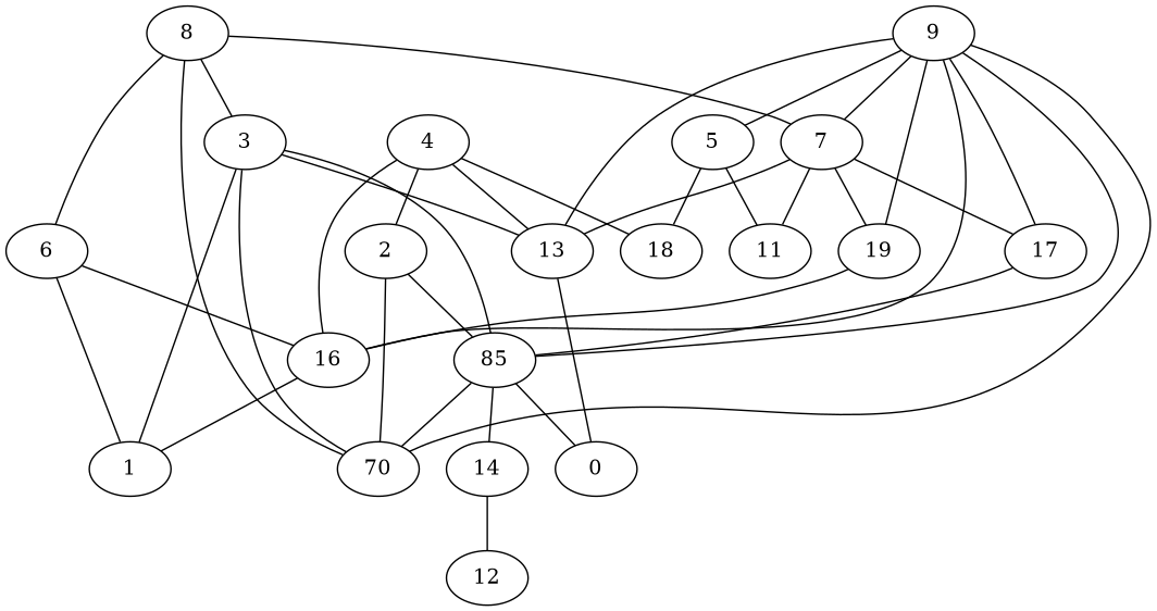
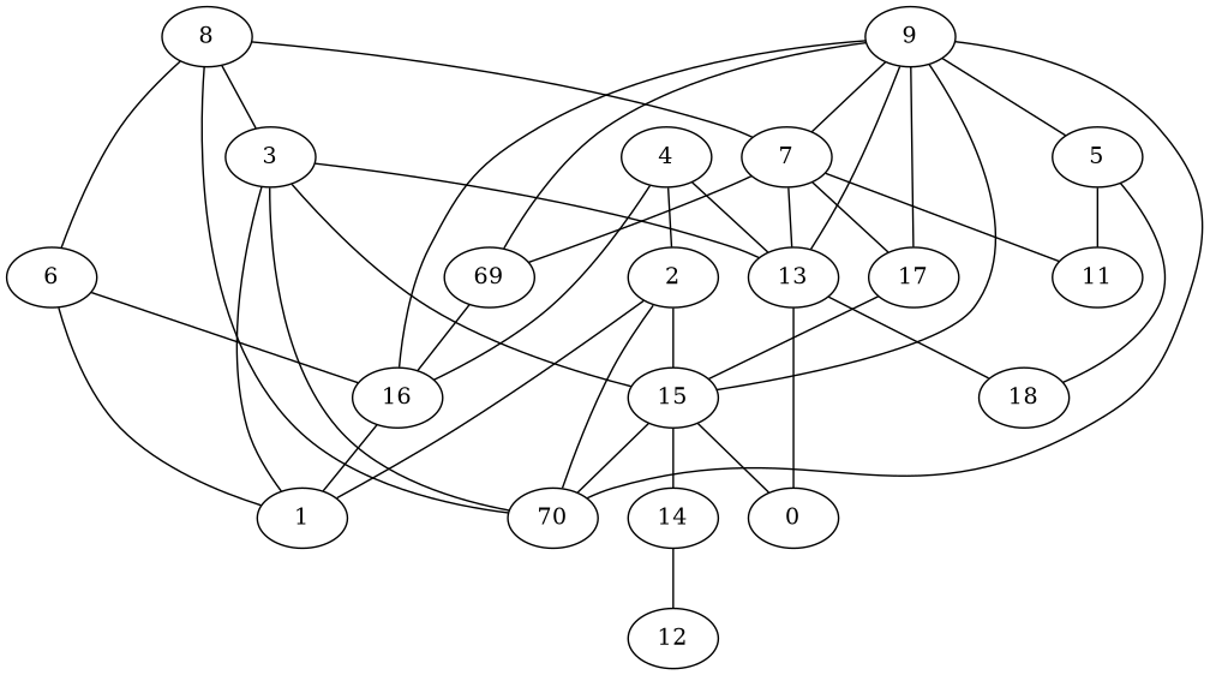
  digraph {
    fontname="DejaVu Serif"
    node [fontname="DejaVu Serif"]
    edge [color=black dir=none fontname="DejaVu Serif"]
    2
    1
-   15 [label=85]
+   15
    n4 [label=70]
    0
    14
    13
    12
    3
    16
    8
    7
    6
    11
-   19
+   19 [label=69]
    17
    9
    5
    18
    4
    subgraph sub_1 {
      2
      1
      15
      n4
      0
      14
      13
      12
      3
      16
      8
      7
      6
      11
      19
      17
      9
      5
      18
      4
    }
+   2 -> 1
    2 -> 15
    2 -> n4
    15 -> n4
    15 -> 0
    15 -> 14
    14 -> 12
    13 -> 0
    3 -> 1
    3 -> 15
    3 -> n4
    3 -> 13
    16 -> 1
    8 -> n4
    8 -> 3
    8 -> 7
    8 -> 6
    7 -> 13
    7 -> 11
    7 -> 19
    7 -> 17
    6 -> 1
    6 -> 16
    19 -> 16
    17 -> 15
    9 -> 15
    9 -> n4
    9 -> 13
    9 -> 16
    9 -> 7
    9 -> 19
    9 -> 17
    9 -> 5
    5 -> 11
    5 -> 18
    4 -> 2
    4 -> 13
    4 -> 16
-   4 -> 18
+   13 -> 18
  }
